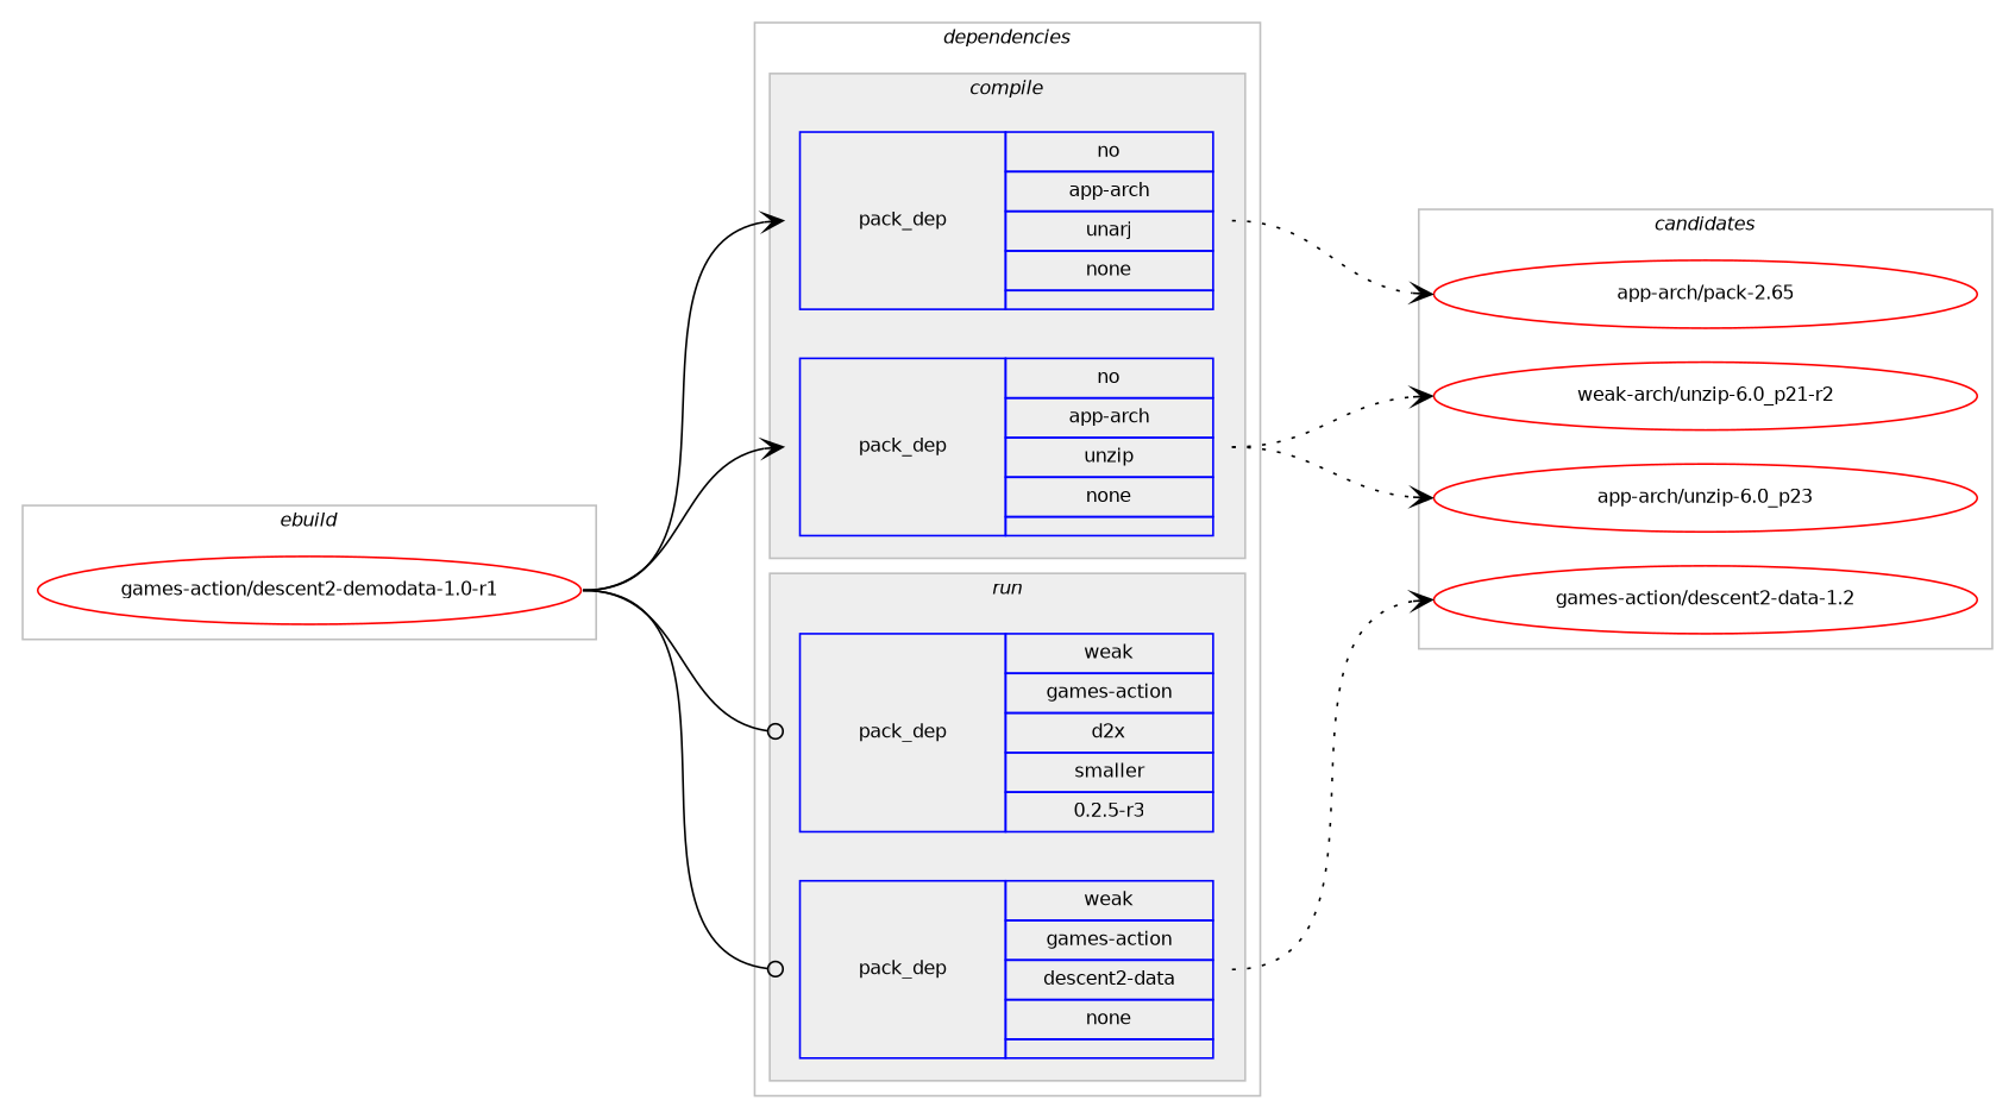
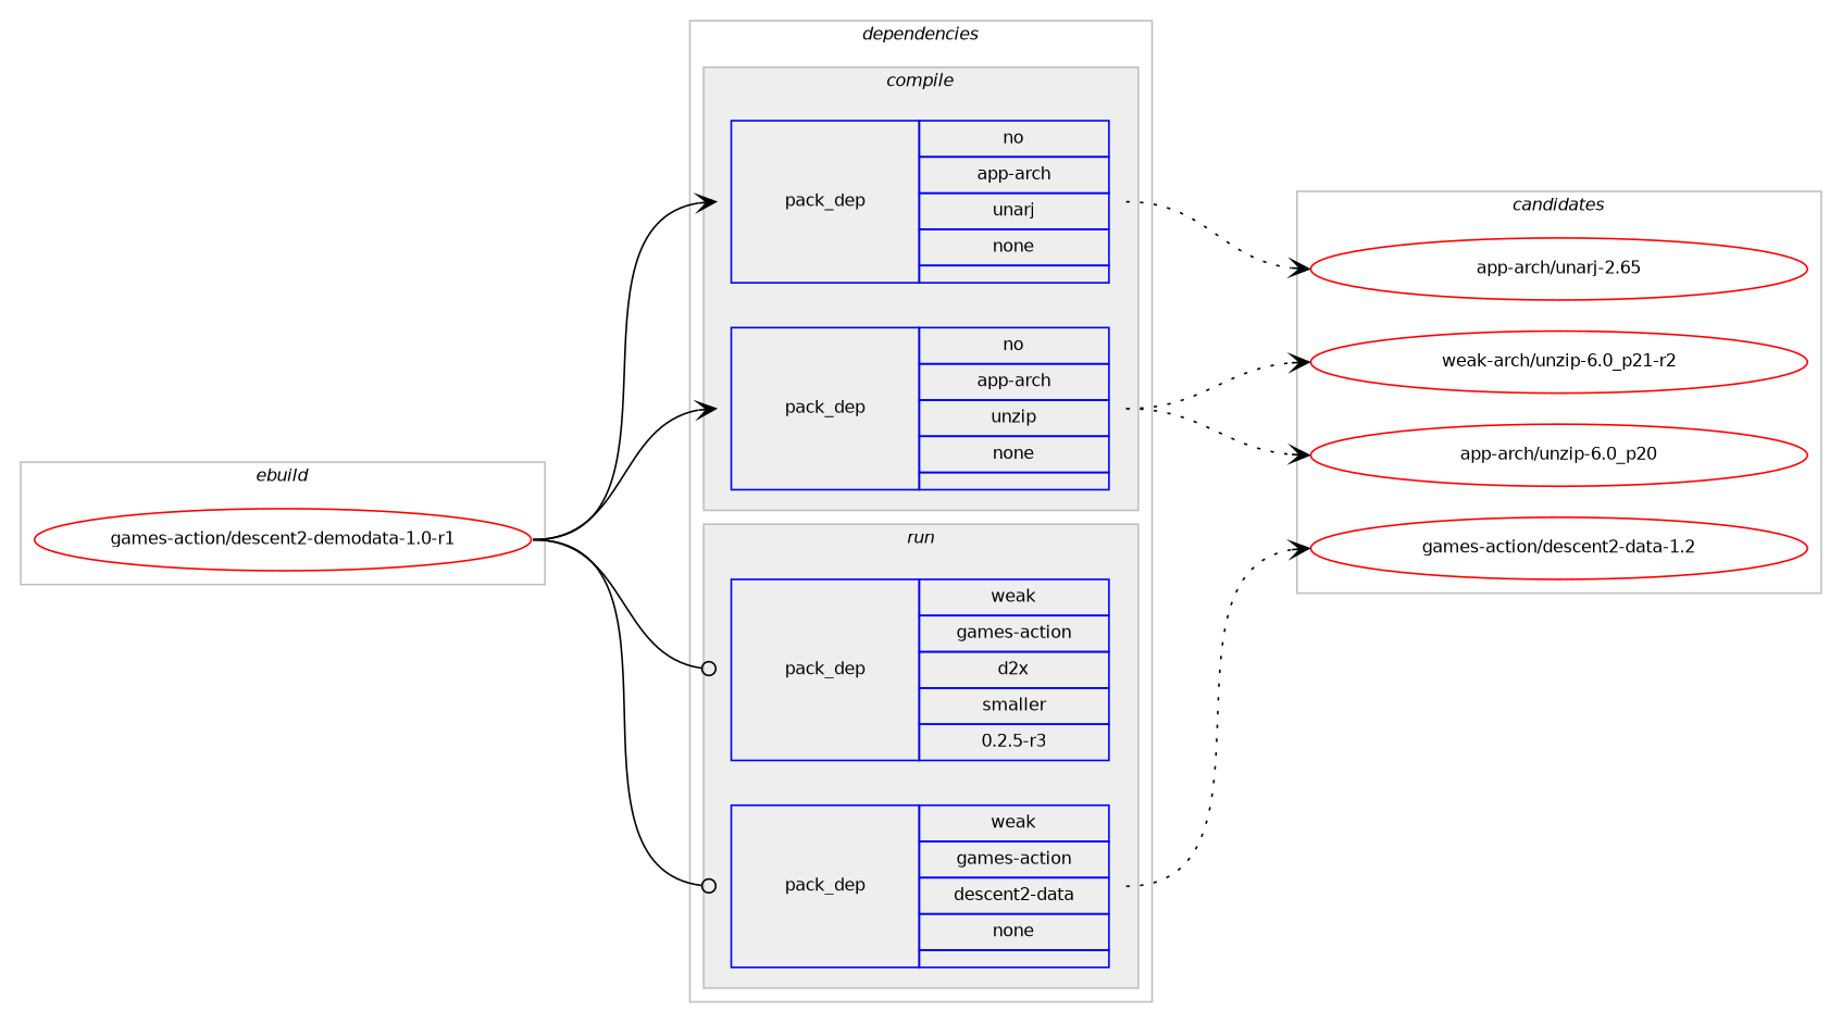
  digraph {
    compound=true
    concentrate=true
    fontname=Helvetica
    fontsize=10
    newrank=true
    rankdir=LR
    ranksep=1.5
    node [color=red fontname=Helvetica fontsize=10]
    edge [arrowhead=vee headport=w style=solid tailport=e weight=20]
    n1 [label="games-action/descent2-demodata-1.0-r1" width=4]
    n2 [color=blue label=<<TABLE BORDER="0" CELLBORDER="1" CELLSPACING="0" CELLPADDING="4" WIDTH="220"><TR><TD ROWSPAN="6" CELLPADDING="30">pack_dep</TD></TR><TR><TD WIDTH="110">no</TD></TR><TR><TD>app-arch</TD></TR><TR><TD>unarj</TD></TR><TR><TD>none</TD></TR><TR><TD></TD></TR></TABLE>> shape=none]
    n3 [color=blue label=<<TABLE BORDER="0" CELLBORDER="1" CELLSPACING="0" CELLPADDING="4" WIDTH="220"><TR><TD ROWSPAN="6" CELLPADDING="30">pack_dep</TD></TR><TR><TD WIDTH="110">no</TD></TR><TR><TD>app-arch</TD></TR><TR><TD>unzip</TD></TR><TR><TD>none</TD></TR><TR><TD></TD></TR></TABLE>> shape=none]
    n4 [color=blue label=<<TABLE BORDER="0" CELLBORDER="1" CELLSPACING="0" CELLPADDING="4" WIDTH="220"><TR><TD ROWSPAN="6" CELLPADDING="30">pack_dep</TD></TR><TR><TD WIDTH="110">weak</TD></TR><TR><TD>games-action</TD></TR><TR><TD>d2x</TD></TR><TR><TD>smaller</TD></TR><TR><TD>0.2.5-r3</TD></TR></TABLE>> shape=none]
    n5 [color=blue label=<<TABLE BORDER="0" CELLBORDER="1" CELLSPACING="0" CELLPADDING="4" WIDTH="220"><TR><TD ROWSPAN="6" CELLPADDING="30">pack_dep</TD></TR><TR><TD WIDTH="110">weak</TD></TR><TR><TD>games-action</TD></TR><TR><TD>descent2-data</TD></TR><TR><TD>none</TD></TR><TR><TD></TD></TR></TABLE>> shape=none]
-   n6 [label="app-arch/unzip-6.0_p23" width=4]
+   n6 [label="app-arch/unzip-6.0_p20" width=4]
    n7 [label="weak-arch/unzip-6.0_p21-r2" width=4]
-   n8 [label="app-arch/pack-2.65" width=4]
+   n8 [label="app-arch/unarj-2.65" width=4]
    n9 [label="games-action/descent2-data-1.2" width=4]
    subgraph cluster_1 {
      color=gray
      label=<<i>ebuild</i>>
      rank=same
      n1
    }
    subgraph cluster_2 {
      color=gray
      label=<<i>dependencies</i>>
      subgraph cluster_3 {
        color=gray
        fillcolor="#eeeeee"
        label=<<i>compile</i>>
        style=filled
        subgraph sub_4 {
          color=gray
          fillcolor="#eeeeee"
          label=<<i>compile</i>>
          style=filled
          n2
        }
        subgraph sub_5 {
          color=gray
          fillcolor="#eeeeee"
          label=<<i>compile</i>>
          style=filled
          n3
        }
      }
      subgraph cluster_6 {
        color=gray
        fillcolor="#eeeeee"
        label=<<i>compile and run</i>>
        style=filled
      }
      subgraph cluster_7 {
        color=gray
        fillcolor="#eeeeee"
        label=<<i>run</i>>
        style=filled
        subgraph sub_8 {
          color=gray
          fillcolor="#eeeeee"
          label=<<i>run</i>>
          style=filled
          n4
        }
        subgraph sub_9 {
          color=gray
          fillcolor="#eeeeee"
          label=<<i>run</i>>
          style=filled
          n5
        }
      }
    }
    subgraph cluster_10 {
      color=gray
      label=<<i>candidates</i>>
      rank=same
      subgraph sub_11 {
        color=black
        label=<<i>candidates</i>>
        nodesep=1
        rank=same
        n6
        n7
      }
      subgraph sub_12 {
        color=black
        label=<<i>candidates</i>>
        nodesep=1
        rank=same
        n8
      }
      subgraph sub_13 {
        color=black
        label=<<i>candidates</i>>
        nodesep=1
        rank=same
      }
      subgraph sub_14 {
        color=black
        label=<<i>candidates</i>>
        nodesep=1
        rank=same
        n9
      }
    }
    n1 -> n2
    n1 -> n3
    n1 -> n4 [arrowhead=odot]
    n1 -> n5 [arrowhead=odot]
    n2 -> n8 [style=dotted weight=100]
    n3 -> n6 [style=dotted weight=100]
    n3 -> n7 [style=dotted weight=100]
    n5 -> n9 [style=dotted weight=100]
  }
